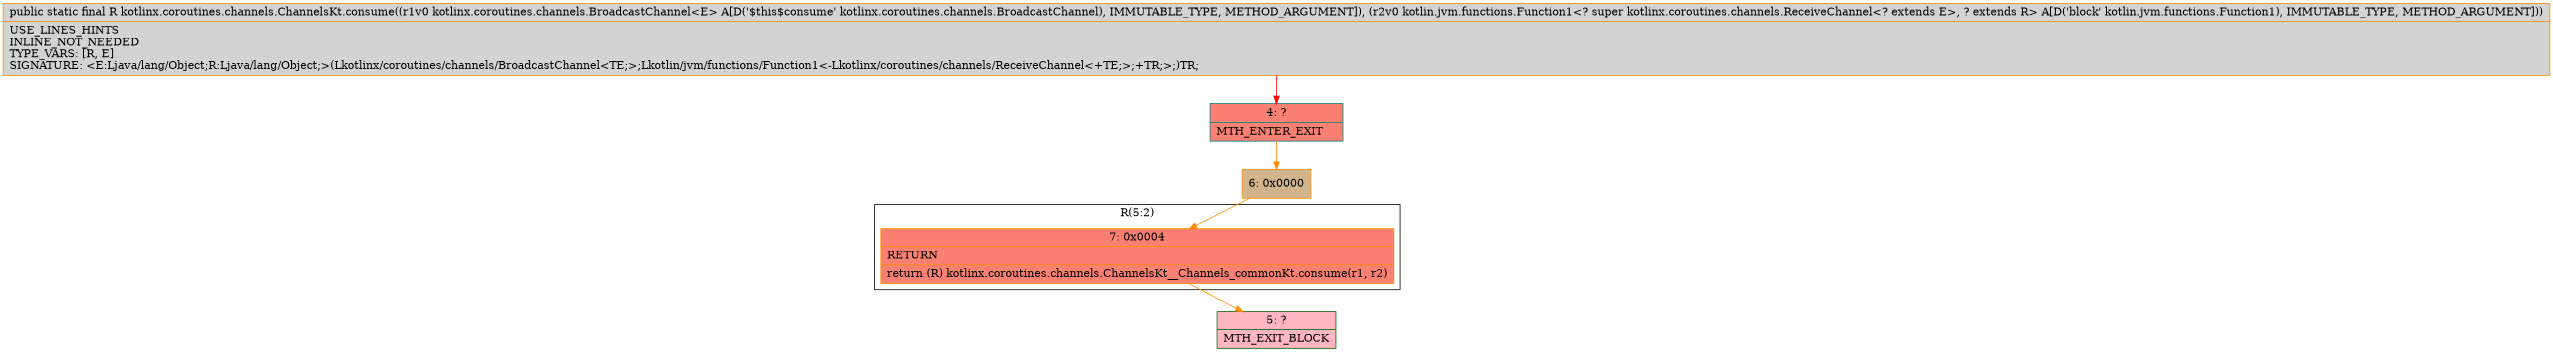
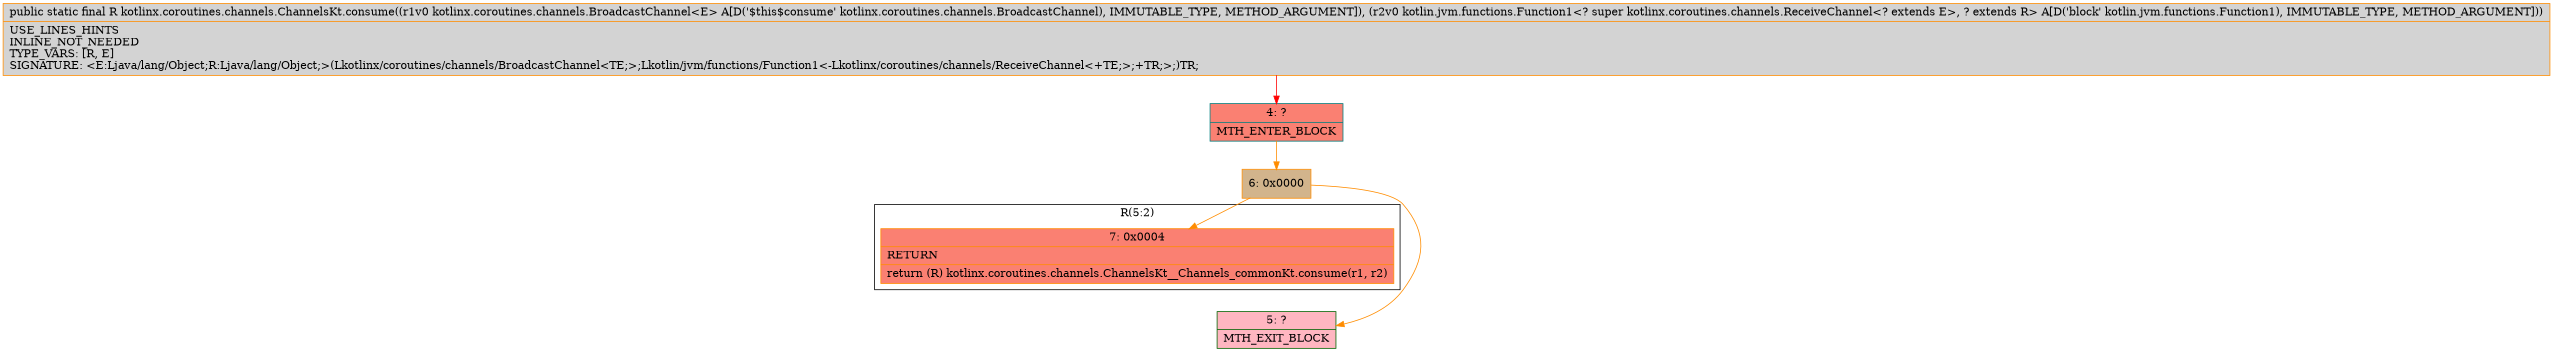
  digraph {
    node [color=darkorange fillcolor=salmon shape=record style=filled]
    edge [color=darkorange]
    n1 [label="{7\:\ 0x0004|RETURN\l|return (R) kotlinx.coroutines.channels.ChannelsKt__Channels_commonKt.consume(r1, r2)\l}"]
    n2 [color=darkgreen fillcolor=lightpink label="{5\:\ ?|MTH_EXIT_BLOCK\l}"]
-   n3 [color=teal label="{4\:\ ?|MTH_ENTER_EXIT\l}"]
+   n3 [color=teal label="{4\:\ ?|MTH_ENTER_BLOCK\l}"]
    n4 [fillcolor=tan label="{6\:\ 0x0000}"]
    n5 [fillcolor=lightgrey label="{public static final R kotlinx.coroutines.channels.ChannelsKt.consume((r1v0 kotlinx.coroutines.channels.BroadcastChannel\<E\> A[D('$this$consume' kotlinx.coroutines.channels.BroadcastChannel), IMMUTABLE_TYPE, METHOD_ARGUMENT]), (r2v0 kotlin.jvm.functions.Function1\<? super kotlinx.coroutines.channels.ReceiveChannel\<? extends E\>, ? extends R\> A[D('block' kotlin.jvm.functions.Function1), IMMUTABLE_TYPE, METHOD_ARGUMENT]))  | USE_LINES_HINTS\lINLINE_NOT_NEEDED\lTYPE_VARS: [R, E]\lSIGNATURE: \<E:Ljava\/lang\/Object;R:Ljava\/lang\/Object;\>(Lkotlinx\/coroutines\/channels\/BroadcastChannel\<TE;\>;Lkotlin\/jvm\/functions\/Function1\<\-Lkotlinx\/coroutines\/channels\/ReceiveChannel\<+TE;\>;+TR;\>;)TR;\l}"]
    subgraph cluster_1 {
      label="R(5:2)"
      n1
    }
-   n1 -> n2
+   n4 -> n2
    n3 -> n4
    n4 -> n1
    n5 -> n3 [color=red]
  }
